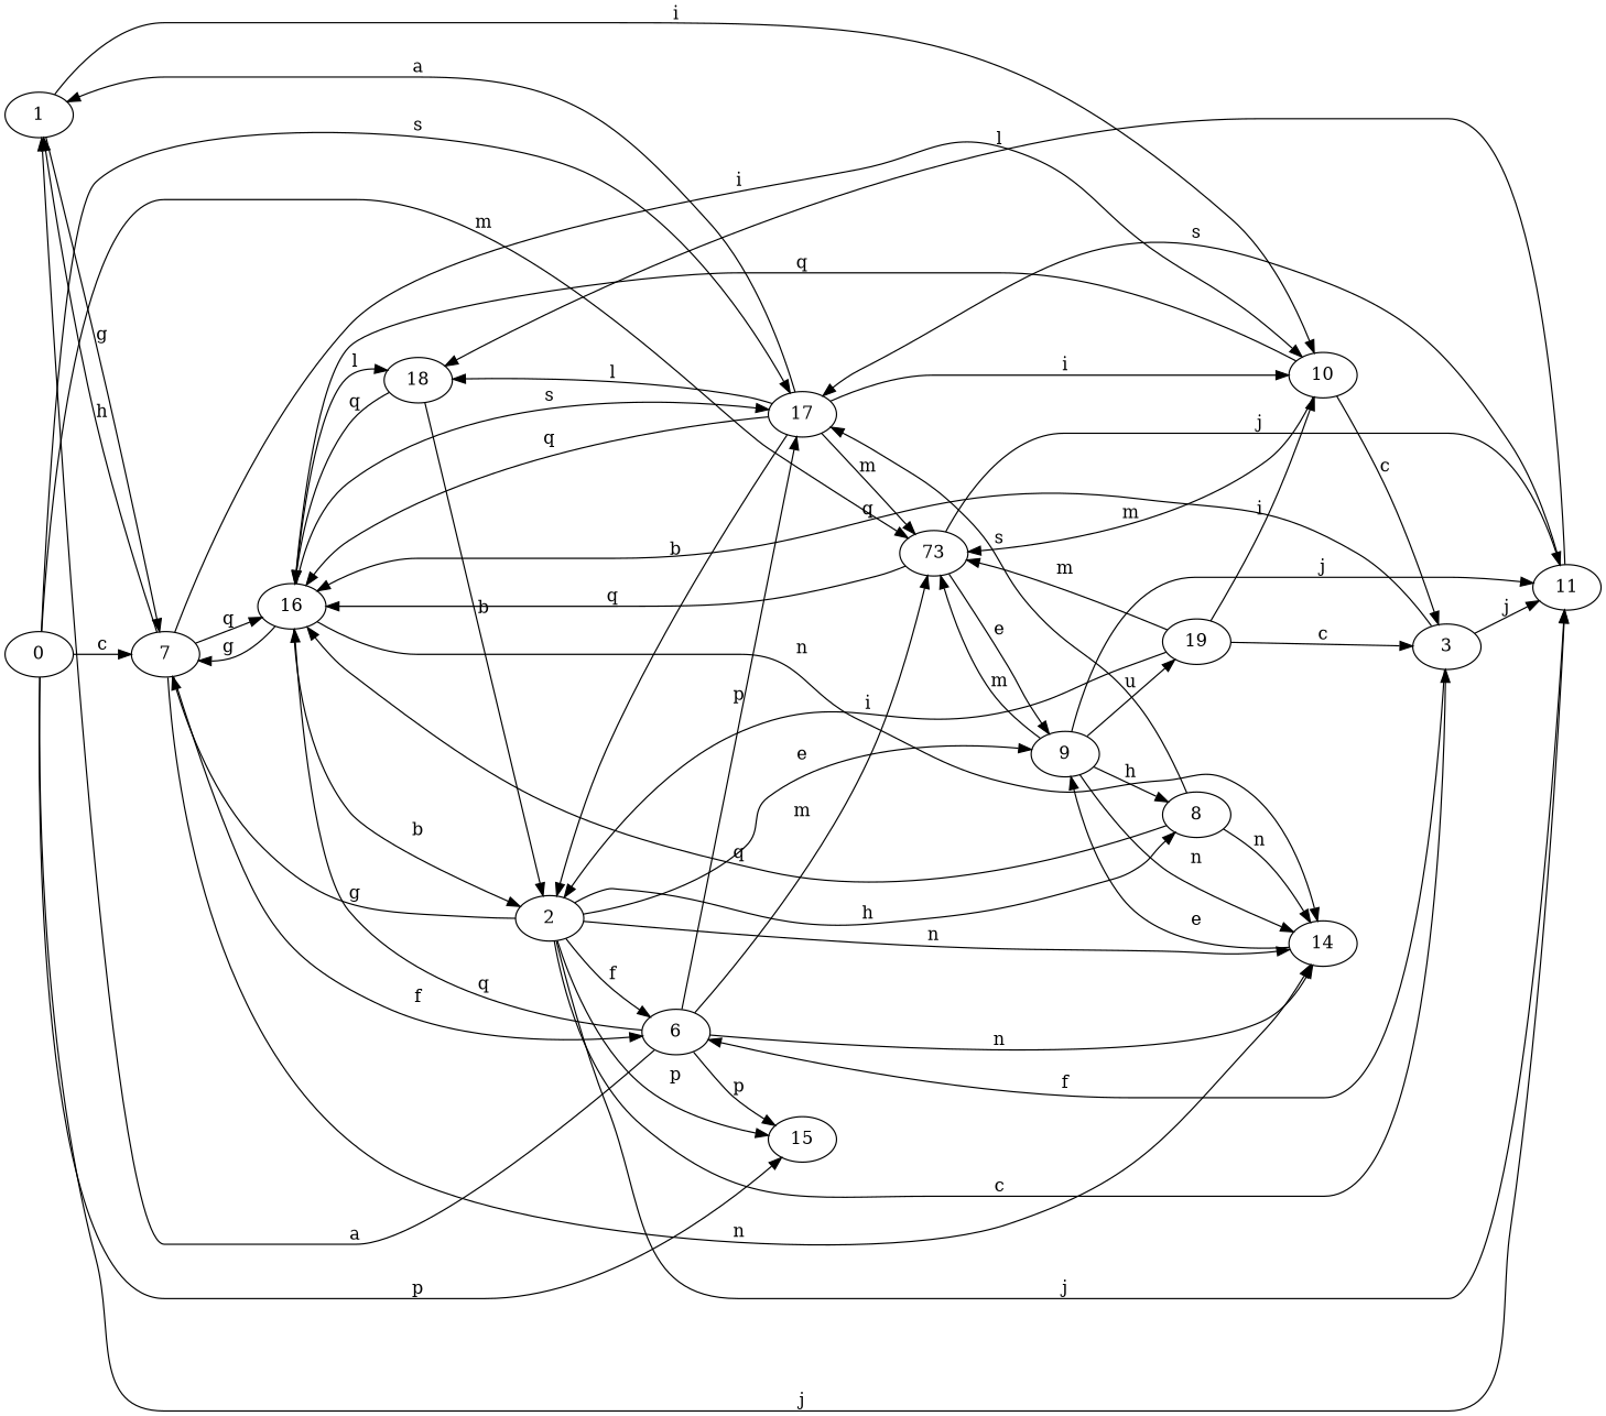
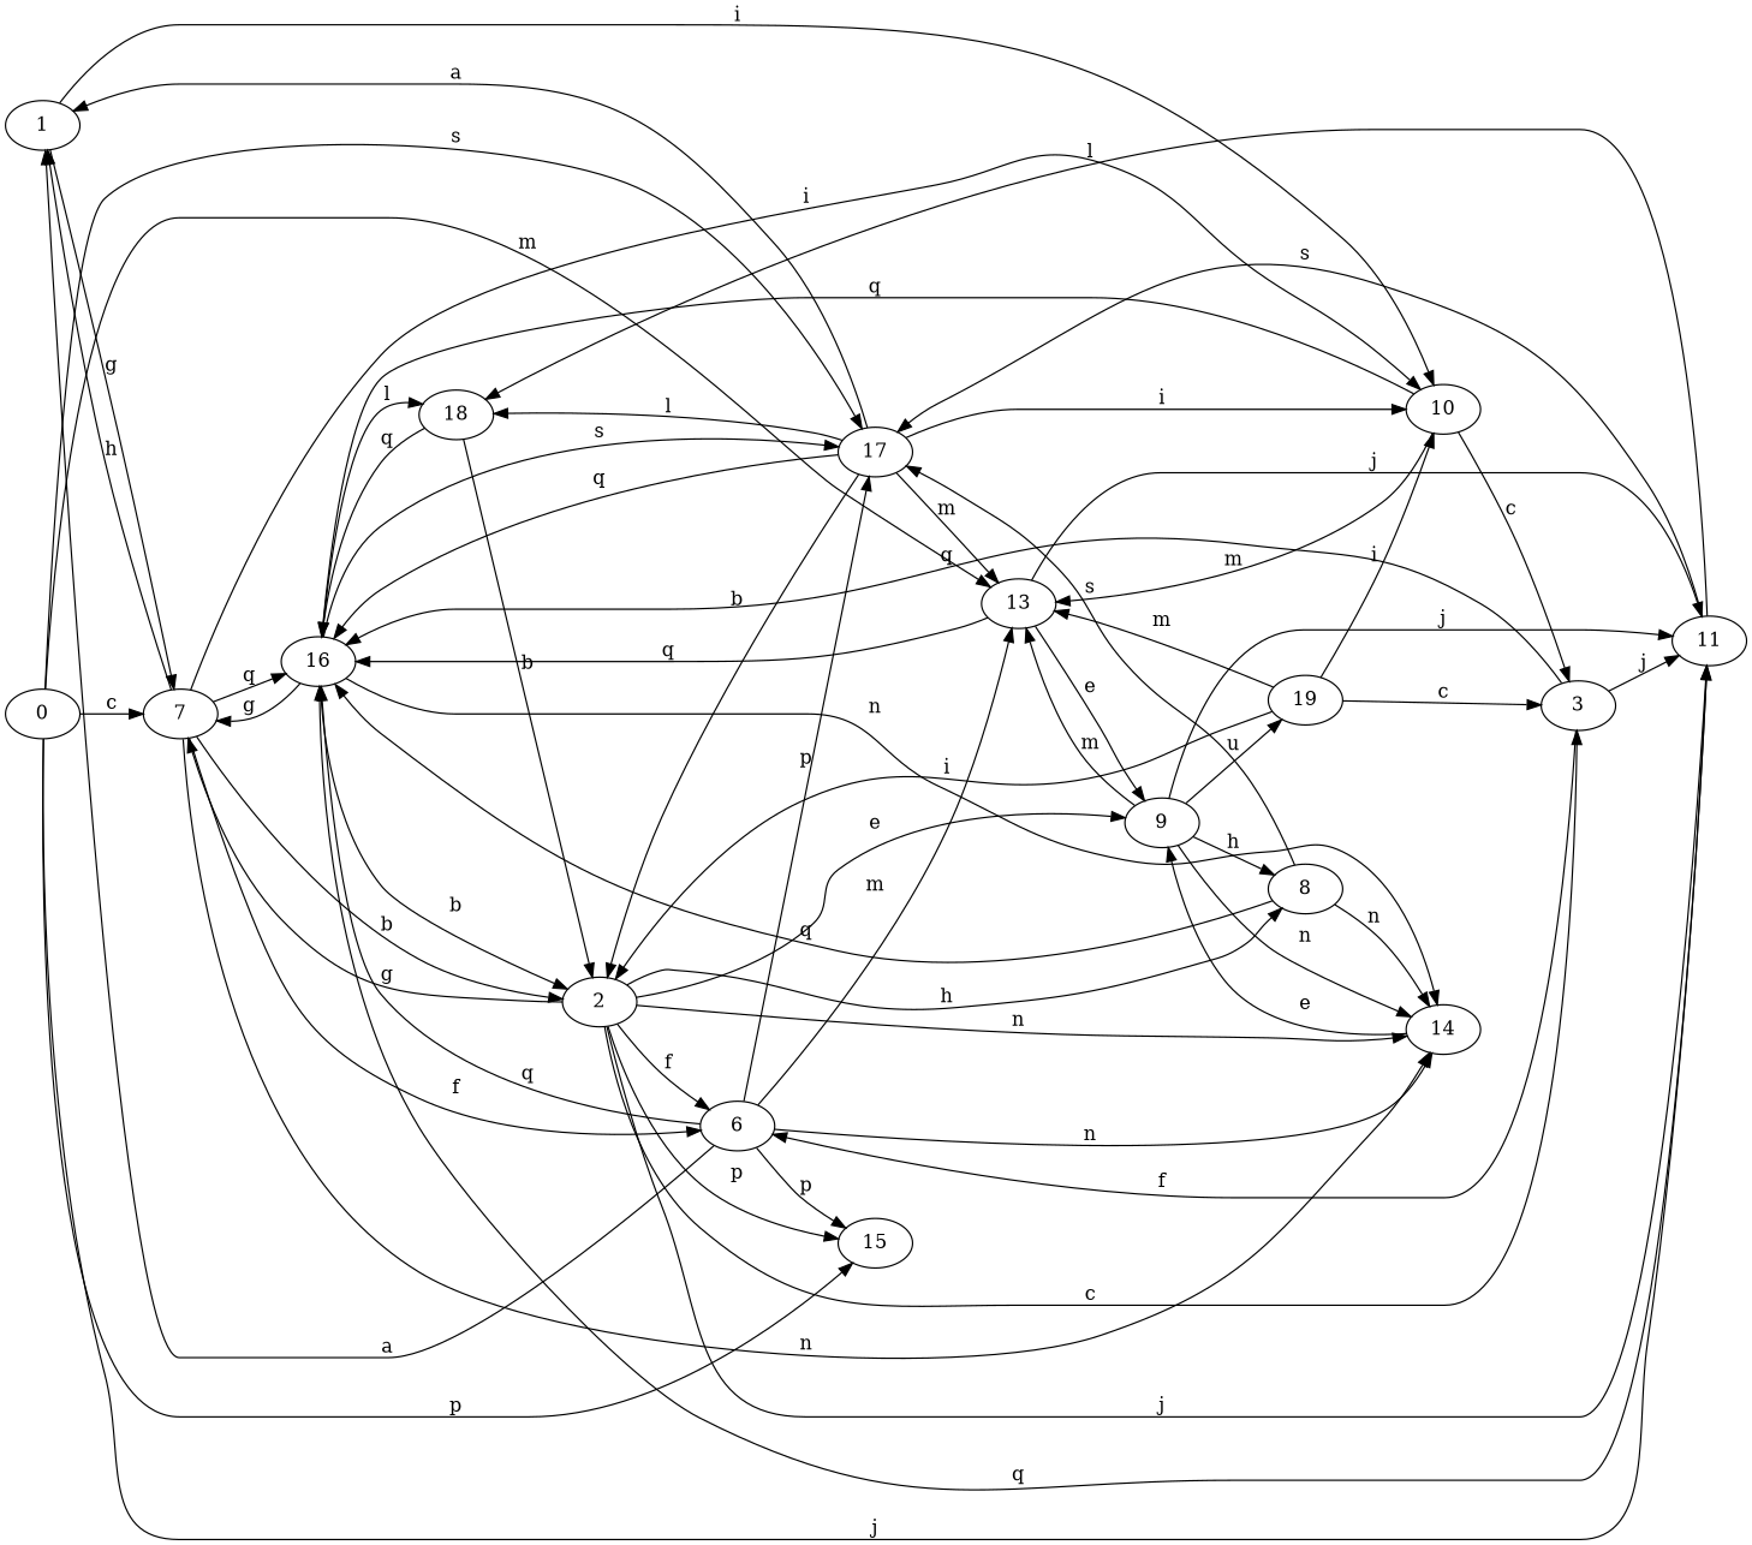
  strict digraph {
    rankdir=LR
    1
    7
    10
    2
    6
    14
    16
    3
-   13 [label=73]
+   13
    n10 [label=9]
    8
    11
    15
    19
    17
    n16 [label=18]
    0
    1 -> 7 [label=g]
    1 -> 10 [label=i]
    7 -> 1 [label=h]
    7 -> 10 [label=i]
+   7 -> 2 [label=b]
    7 -> 6 [label=f]
    7 -> 14 [label=n]
    7 -> 16 [label=q]
    10 -> 16 [label=q]
    10 -> 3 [label=c]
    10 -> 13 [label=m]
    2 -> 7 [label=g]
    2 -> 6 [label=f]
    2 -> 14 [label=n]
    2 -> 3 [label=c]
    2 -> n10 [label=e]
    2 -> 8 [label=h]
    2 -> 11 [label=j]
    2 -> 15 [label=p]
    6 -> 1 [label=a]
    6 -> 14 [label=n]
    6 -> 16 [label=q]
    6 -> 13 [label=m]
    6 -> 15 [label=p]
    6 -> 17 [label=p]
    14 -> n10 [label=e]
    16 -> 7 [label=g]
    16 -> 2 [label=b]
    16 -> 14 [label=n]
    16 -> 17 [label=s]
    16 -> n16 [label=l]
    3 -> 6 [label=f]
    3 -> 16 [label=q]
    3 -> 11 [label=j]
    13 -> 16 [label=q]
    13 -> n10 [label=e]
    13 -> 11 [label=j]
    n10 -> 14 [label=n]
    n10 -> 13 [label=m]
    n10 -> 8 [label=h]
    n10 -> 11 [label=j]
    n10 -> 19 [label=u]
    8 -> 14 [label=n]
    8 -> 16 [label=q]
    8 -> 17 [label=s]
+   11 -> 16 [label=q]
    11 -> 17 [label=s]
    11 -> n16 [label=l]
    19 -> 10 [label=i]
    19 -> 2 [label=i]
    19 -> 3 [label=c]
    19 -> 13 [label=m]
    17 -> 1 [label=a]
    17 -> 10 [label=i]
    17 -> 2 [label=b]
    17 -> 16 [label=q]
    17 -> 13 [label=m]
    17 -> n16 [label=l]
    n16 -> 2 [label=b]
    n16 -> 16 [label=q]
    0 -> 7 [label=c]
    0 -> 13 [label=m]
    0 -> 11 [label=j]
    0 -> 15 [label=p]
    0 -> 17 [label=s]
  }
